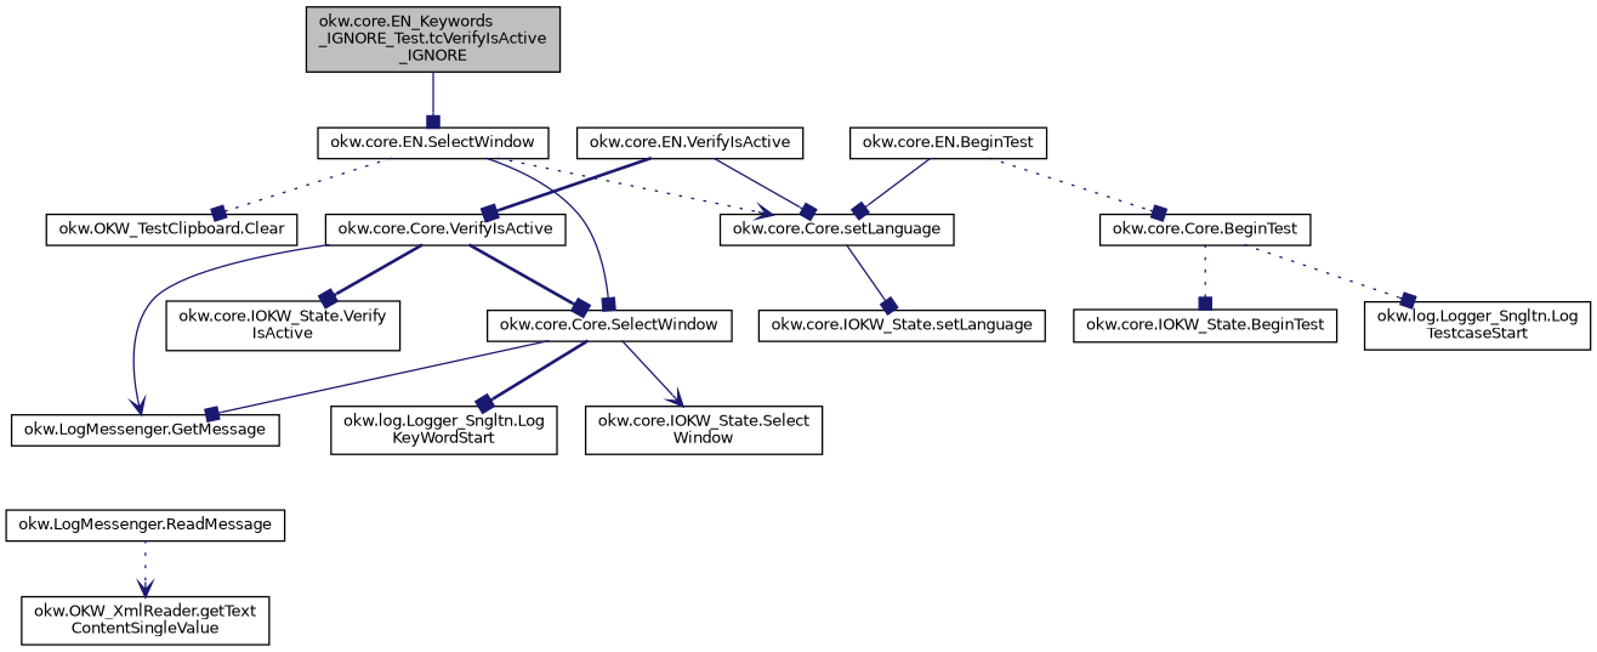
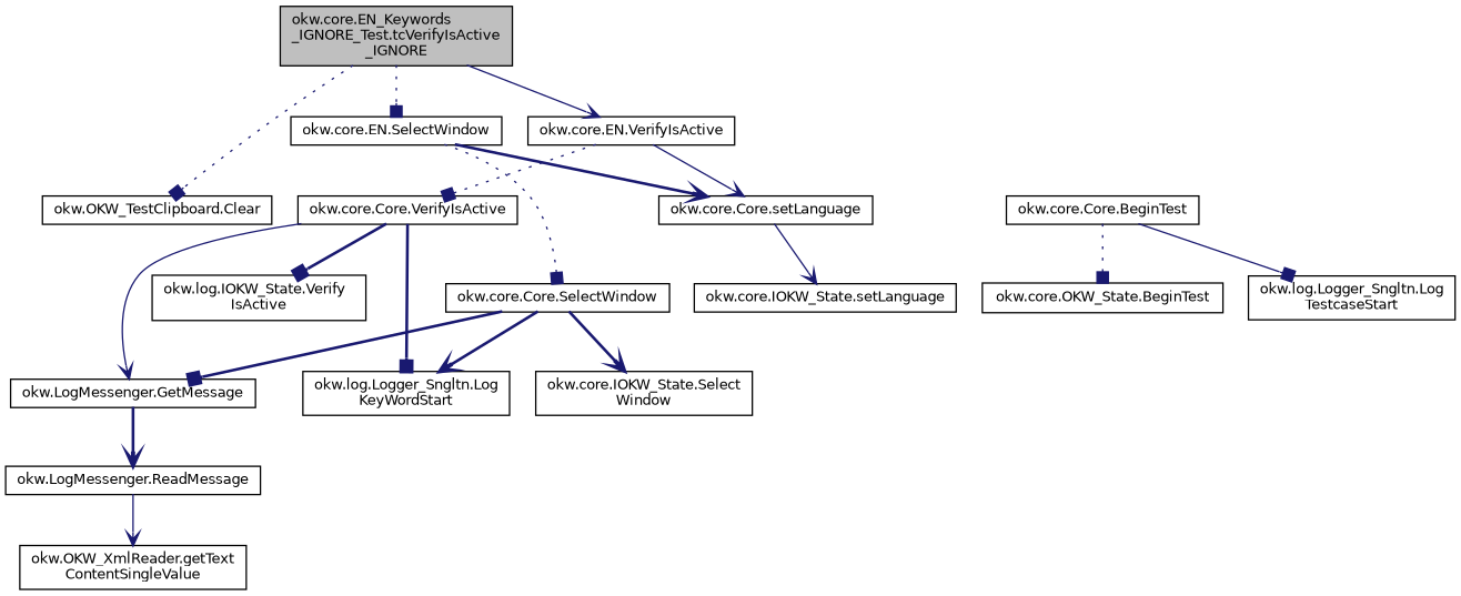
  digraph {
    rankdir=TB
    node [color=black fillcolor=white fontname=Helvetica fontsize=10 shape=record style=filled]
    edge [arrowhead=box color=midnightblue fontname=Helvetica fontsize=10 labelfontname=Helvetica labelfontsize=10 style=solid]
    n1 [fillcolor=grey75 fontcolor=black height=0.2 label="okw.core.EN_Keywords\l_IGNORE_Test.tcVerifyIsActive\l_IGNORE" width=0.4]
    n2 [height=0.2 label="okw.core.EN.SelectWindow" width=0.4]
    n3 [height=0.2 label="okw.OKW_TestClipboard.Clear" width=0.4]
    n4 [height=0.2 label="okw.core.EN.VerifyIsActive" width=0.4]
-   n5 [height=0.2 label="okw.core.EN.BeginTest" width=0.4]
    n6 [height=0.2 label="okw.core.Core.setLanguage" width=0.4]
    n7 [height=0.2 label="okw.core.Core.BeginTest" width=0.4]
    n8 [height=0.2 label="okw.core.Core.SelectWindow" width=0.4]
    n9 [height=0.2 label="okw.core.Core.VerifyIsActive" width=0.4]
    n10 [height=0.2 label="okw.core.IOKW_State.setLanguage" width=0.4]
    n11 [height=0.2 label="okw.log.Logger_Sngltn.Log\lTestcaseStart" width=0.4]
-   n12 [height=0.2 label="okw.core.IOKW_State.BeginTest" width=0.4]
+   n12 [height=0.2 label="okw.core.OKW_State.BeginTest" width=0.4]
    n13 [height=0.2 label="okw.log.Logger_Sngltn.Log\lKeyWordStart" width=0.4]
    n14 [height=0.2 label="okw.LogMessenger.GetMessage" width=0.4]
    n15 [height=0.2 label="okw.core.IOKW_State.Select\lWindow" width=0.4]
    n16 [height=0.2 label="okw.LogMessenger.ReadMessage" width=0.4]
    n17 [height=0.2 label="okw.OKW_XmlReader.getText\lContentSingleValue" width=0.4]
-   n18 [height=0.2 label="okw.core.IOKW_State.Verify\lIsActive" width=0.4]
-   n1 -> n2
-   n2 -> n3 [style=dotted]
-   n2 -> n6 [arrowhead=vee style=dotted]
-   n2 -> n8
-   n4 -> n6
-   n4 -> n9 [style=bold]
-   n5 -> n6
-   n5 -> n7 [style=dotted]
-   n6 -> n10
-   n7 -> n11 [style=dotted]
+   n18 [height=0.2 label="okw.log.IOKW_State.Verify\lIsActive" width=0.4]
+   n1 -> n2 [style=dotted]
+   n1 -> n3 [style=dotted]
+   n1 -> n4 [arrowhead=vee]
+   n2 -> n6 [arrowhead=vee style=bold]
+   n2 -> n8 [style=dotted]
+   n4 -> n6 [arrowhead=vee]
+   n4 -> n9 [style=dotted]
+   n6 -> n10 [arrowhead=vee]
+   n7 -> n11
    n7 -> n12 [style=dotted]
-   n8 -> n13 [style=bold]
-   n8 -> n14
-   n8 -> n15 [arrowhead=vee]
-   n9 -> n8 [style=bold]
+   n8 -> n13 [arrowhead=vee style=bold]
+   n8 -> n14 [style=bold]
+   n8 -> n15 [arrowhead=vee style=bold]
+   n9 -> n13 [style=bold]
    n9 -> n14 [arrowhead=vee]
    n9 -> n18 [style=bold]
-   n16 -> n17 [arrowhead=vee style=dotted]
+   n14 -> n16 [arrowhead=vee style=bold]
+   n16 -> n17 [arrowhead=vee]
  }
